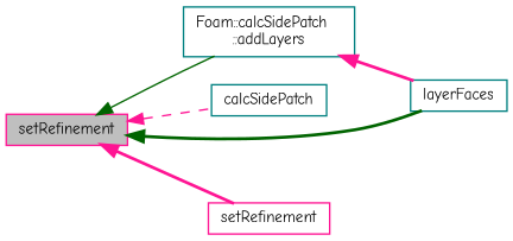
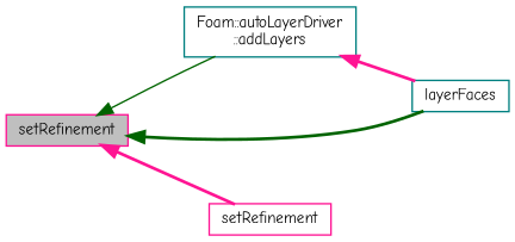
  digraph {
    fontname="Comic Neue"
    rankdir=LR
    node [color=teal fontname="Comic Neue" fontsize=10 shape=record]
    edge [color=deeppink dir=back fontname="Comic Neue" fontsize=10 labelfontname=FreeSans labelfontsize=10 style=bold]
    n1 [color=deeppink fillcolor=grey75 fontcolor=black height=0.2 label=setRefinement style=filled width=0.4]
-   n2 [height=0.2 label="Foam::calcSidePatch\l::addLayers" width=0.4]
-   n3 [height=0.2 label=calcSidePatch width=0.4]
+   n2 [height=0.2 label="Foam::autoLayerDriver\l::addLayers" width=0.4]
    n4 [height=0.2 label=layerFaces width=0.4]
    n5 [color=deeppink height=0.2 label=setRefinement width=0.4]
    n1 -> n2 [color=darkgreen style=solid]
-   n1 -> n3 [style=dashed]
    n1 -> n4 [color=darkgreen]
    n1 -> n5
    n2 -> n4
  }
